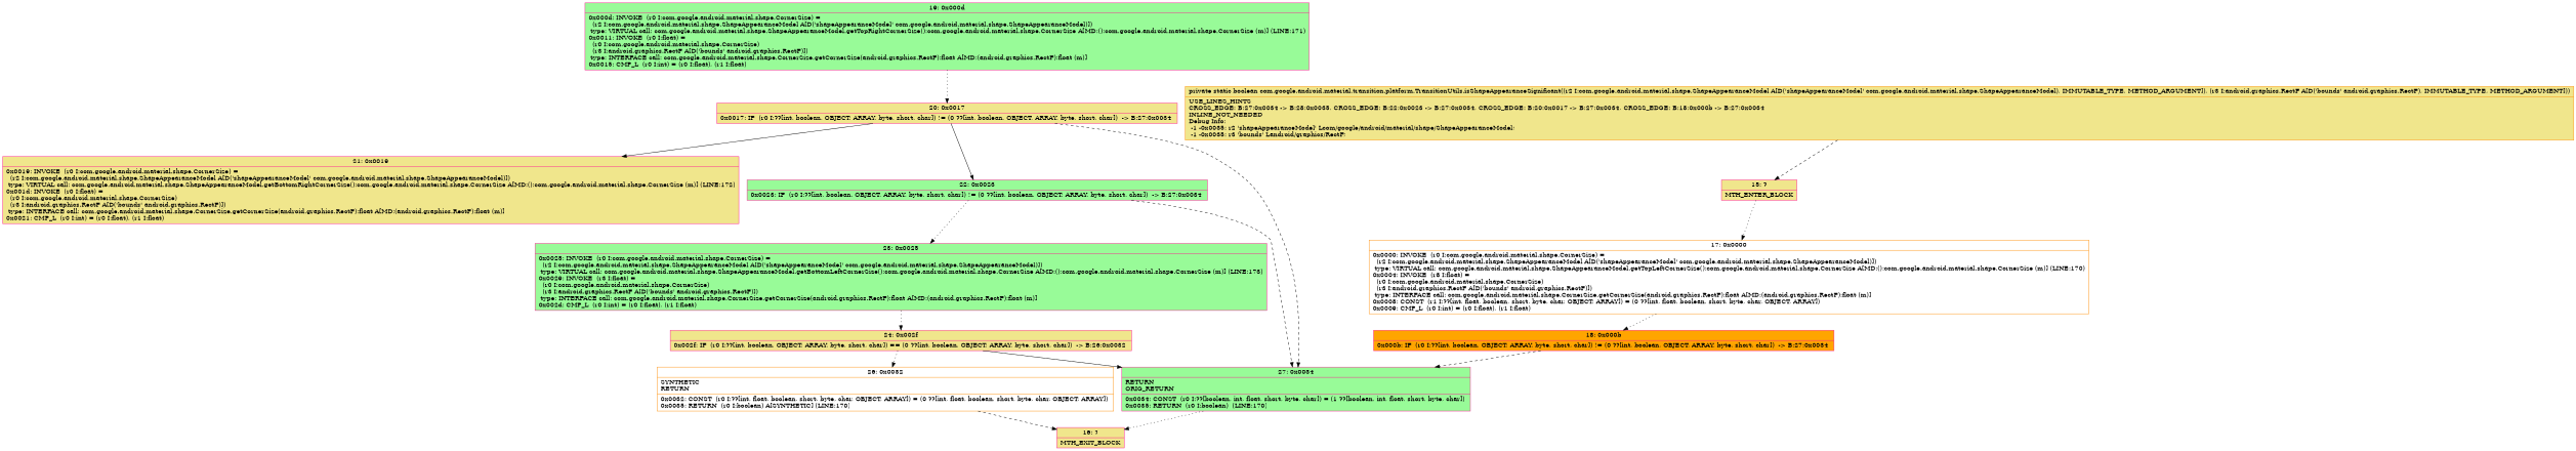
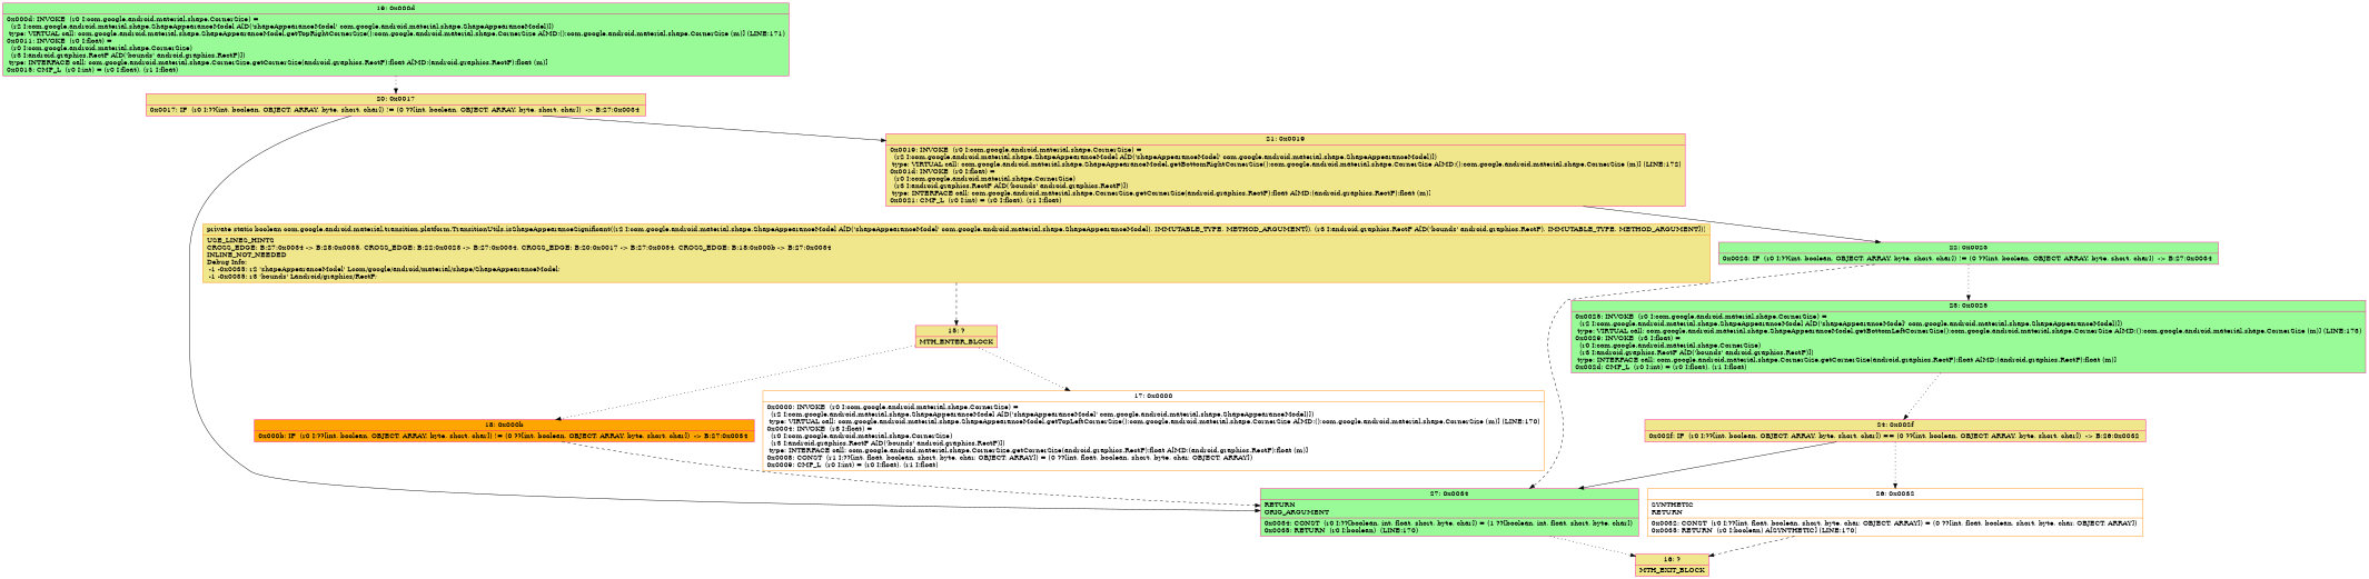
  digraph {
    node [color=deeppink fillcolor=khaki shape=record style=filled]
    edge [style=dotted]
    n1 [label="{15\:\ ?|MTH_ENTER_BLOCK\l}"]
    n2 [color=darkorange fillcolor=white label="{17\:\ 0x0000|0x0000: INVOKE  (r0 I:com.google.android.material.shape.CornerSize) = \l  (r2 I:com.google.android.material.shape.ShapeAppearanceModel A[D('shapeAppearanceModel' com.google.android.material.shape.ShapeAppearanceModel)])\l type: VIRTUAL call: com.google.android.material.shape.ShapeAppearanceModel.getTopLeftCornerSize():com.google.android.material.shape.CornerSize A[MD:():com.google.android.material.shape.CornerSize (m)] (LINE:170)\l0x0004: INVOKE  (r8 I:float) = \l  (r0 I:com.google.android.material.shape.CornerSize)\l  (r3 I:android.graphics.RectF A[D('bounds' android.graphics.RectF)])\l type: INTERFACE call: com.google.android.material.shape.CornerSize.getCornerSize(android.graphics.RectF):float A[MD:(android.graphics.RectF):float (m)]\l0x0008: CONST  (r1 I:??[int, float, boolean, short, byte, char, OBJECT, ARRAY]) = (0 ??[int, float, boolean, short, byte, char, OBJECT, ARRAY]) \l0x0009: CMP_L  (r0 I:int) = (r0 I:float), (r1 I:float) \l}"]
    n3 [fillcolor=orange label="{18\:\ 0x000b|0x000b: IF  (r0 I:??[int, boolean, OBJECT, ARRAY, byte, short, char]) != (0 ??[int, boolean, OBJECT, ARRAY, byte, short, char])  \-\> B:27:0x0034 \l}"]
-   n4 [fillcolor=palegreen label="{27\:\ 0x0034|RETURN\lORIG_RETURN\l|0x0034: CONST  (r0 I:??[boolean, int, float, short, byte, char]) = (1 ??[boolean, int, float, short, byte, char]) \l0x0035: RETURN  (r0 I:boolean)  (LINE:170)\l}"]
+   n4 [fillcolor=palegreen label="{27\:\ 0x0034|RETURN\lORIG_ARGUMENT\l|0x0034: CONST  (r0 I:??[boolean, int, float, short, byte, char]) = (1 ??[boolean, int, float, short, byte, char]) \l0x0035: RETURN  (r0 I:boolean)  (LINE:170)\l}"]
    n5 [fillcolor=palegreen label="{19\:\ 0x000d|0x000d: INVOKE  (r0 I:com.google.android.material.shape.CornerSize) = \l  (r2 I:com.google.android.material.shape.ShapeAppearanceModel A[D('shapeAppearanceModel' com.google.android.material.shape.ShapeAppearanceModel)])\l type: VIRTUAL call: com.google.android.material.shape.ShapeAppearanceModel.getTopRightCornerSize():com.google.android.material.shape.CornerSize A[MD:():com.google.android.material.shape.CornerSize (m)] (LINE:171)\l0x0011: INVOKE  (r0 I:float) = \l  (r0 I:com.google.android.material.shape.CornerSize)\l  (r3 I:android.graphics.RectF A[D('bounds' android.graphics.RectF)])\l type: INTERFACE call: com.google.android.material.shape.CornerSize.getCornerSize(android.graphics.RectF):float A[MD:(android.graphics.RectF):float (m)]\l0x0015: CMP_L  (r0 I:int) = (r0 I:float), (r1 I:float) \l}"]
    n6 [label="{20\:\ 0x0017|0x0017: IF  (r0 I:??[int, boolean, OBJECT, ARRAY, byte, short, char]) != (0 ??[int, boolean, OBJECT, ARRAY, byte, short, char])  \-\> B:27:0x0034 \l}"]
    n7 [label="{16\:\ ?|MTH_EXIT_BLOCK\l}"]
    n8 [label="{21\:\ 0x0019|0x0019: INVOKE  (r0 I:com.google.android.material.shape.CornerSize) = \l  (r2 I:com.google.android.material.shape.ShapeAppearanceModel A[D('shapeAppearanceModel' com.google.android.material.shape.ShapeAppearanceModel)])\l type: VIRTUAL call: com.google.android.material.shape.ShapeAppearanceModel.getBottomRightCornerSize():com.google.android.material.shape.CornerSize A[MD:():com.google.android.material.shape.CornerSize (m)] (LINE:172)\l0x001d: INVOKE  (r0 I:float) = \l  (r0 I:com.google.android.material.shape.CornerSize)\l  (r3 I:android.graphics.RectF A[D('bounds' android.graphics.RectF)])\l type: INTERFACE call: com.google.android.material.shape.CornerSize.getCornerSize(android.graphics.RectF):float A[MD:(android.graphics.RectF):float (m)]\l0x0021: CMP_L  (r0 I:int) = (r0 I:float), (r1 I:float) \l}"]
    n9 [fillcolor=palegreen label="{22\:\ 0x0023|0x0023: IF  (r0 I:??[int, boolean, OBJECT, ARRAY, byte, short, char]) != (0 ??[int, boolean, OBJECT, ARRAY, byte, short, char])  \-\> B:27:0x0034 \l}"]
    n10 [fillcolor=palegreen label="{23\:\ 0x0025|0x0025: INVOKE  (r0 I:com.google.android.material.shape.CornerSize) = \l  (r2 I:com.google.android.material.shape.ShapeAppearanceModel A[D('shapeAppearanceModel' com.google.android.material.shape.ShapeAppearanceModel)])\l type: VIRTUAL call: com.google.android.material.shape.ShapeAppearanceModel.getBottomLeftCornerSize():com.google.android.material.shape.CornerSize A[MD:():com.google.android.material.shape.CornerSize (m)] (LINE:173)\l0x0029: INVOKE  (r3 I:float) = \l  (r0 I:com.google.android.material.shape.CornerSize)\l  (r3 I:android.graphics.RectF A[D('bounds' android.graphics.RectF)])\l type: INTERFACE call: com.google.android.material.shape.CornerSize.getCornerSize(android.graphics.RectF):float A[MD:(android.graphics.RectF):float (m)]\l0x002d: CMP_L  (r0 I:int) = (r0 I:float), (r1 I:float) \l}"]
    n11 [label="{24\:\ 0x002f|0x002f: IF  (r0 I:??[int, boolean, OBJECT, ARRAY, byte, short, char]) == (0 ??[int, boolean, OBJECT, ARRAY, byte, short, char])  \-\> B:26:0x0032 \l}"]
    n12 [color=darkorange fillcolor=white label="{26\:\ 0x0032|SYNTHETIC\lRETURN\l|0x0032: CONST  (r0 I:??[int, float, boolean, short, byte, char, OBJECT, ARRAY]) = (0 ??[int, float, boolean, short, byte, char, OBJECT, ARRAY]) \l0x0035: RETURN  (r0 I:boolean) A[SYNTHETIC] (LINE:170)\l}"]
    n13 [color=darkorange label="{private static boolean com.google.android.material.transition.platform.TransitionUtils.isShapeAppearanceSignificant((r2 I:com.google.android.material.shape.ShapeAppearanceModel A[D('shapeAppearanceModel' com.google.android.material.shape.ShapeAppearanceModel), IMMUTABLE_TYPE, METHOD_ARGUMENT]), (r3 I:android.graphics.RectF A[D('bounds' android.graphics.RectF), IMMUTABLE_TYPE, METHOD_ARGUMENT]))  | USE_LINES_HINTS\lCROSS_EDGE: B:27:0x0034 \-\> B:28:0x0035, CROSS_EDGE: B:22:0x0023 \-\> B:27:0x0034, CROSS_EDGE: B:20:0x0017 \-\> B:27:0x0034, CROSS_EDGE: B:18:0x000b \-\> B:27:0x0034\lINLINE_NOT_NEEDED\lDebug Info:\l  \-1 \-0x0035: r2 'shapeAppearanceModel' Lcom\/google\/android\/material\/shape\/ShapeAppearanceModel;\l  \-1 \-0x0035: r3 'bounds' Landroid\/graphics\/RectF;\l}"]
    n1 -> n2
-   n2 -> n3
+   n1 -> n3
    n3 -> n4 [style=dashed]
    n4 -> n7
    n5 -> n6
-   n6 -> n4 [style=dashed]
+   n6 -> n4 [style=solid]
    n6 -> n8 [style=solid]
-   n6 -> n9 [style=solid]
+   n8 -> n9 [style=solid]
    n9 -> n4 [style=dashed]
    n9 -> n10
    n10 -> n11
    n11 -> n4 [style=solid]
    n11 -> n12
    n12 -> n7 [style=dashed]
    n13 -> n1 [style=dashed]
  }
